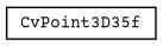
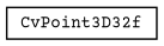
  digraph {
    rankdir=LR
    fontname="Courier Prime"
-   n1 [color=black fillcolor=white fontname="Courier Prime" fontsize=10 height=0.2 label=CvPoint3D35f shape=record style=filled width=0.4]
+   n1 [color=black fillcolor=white fontname="Courier Prime" fontsize=10 height=0.2 label=CvPoint3D32f shape=record style=filled width=0.4]
  }
